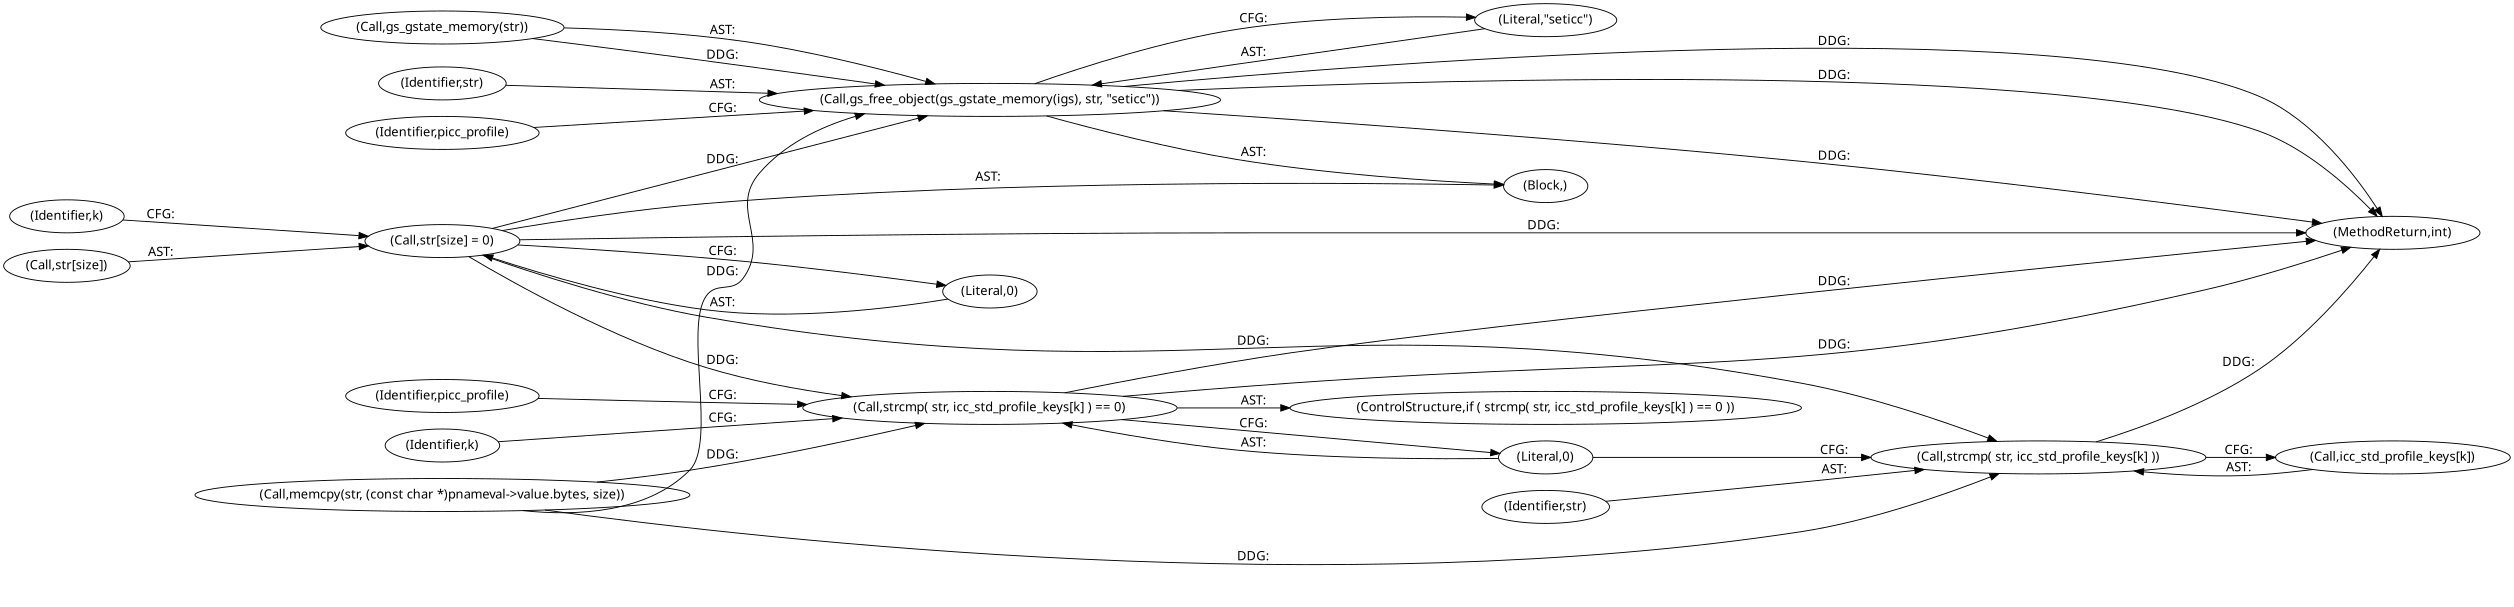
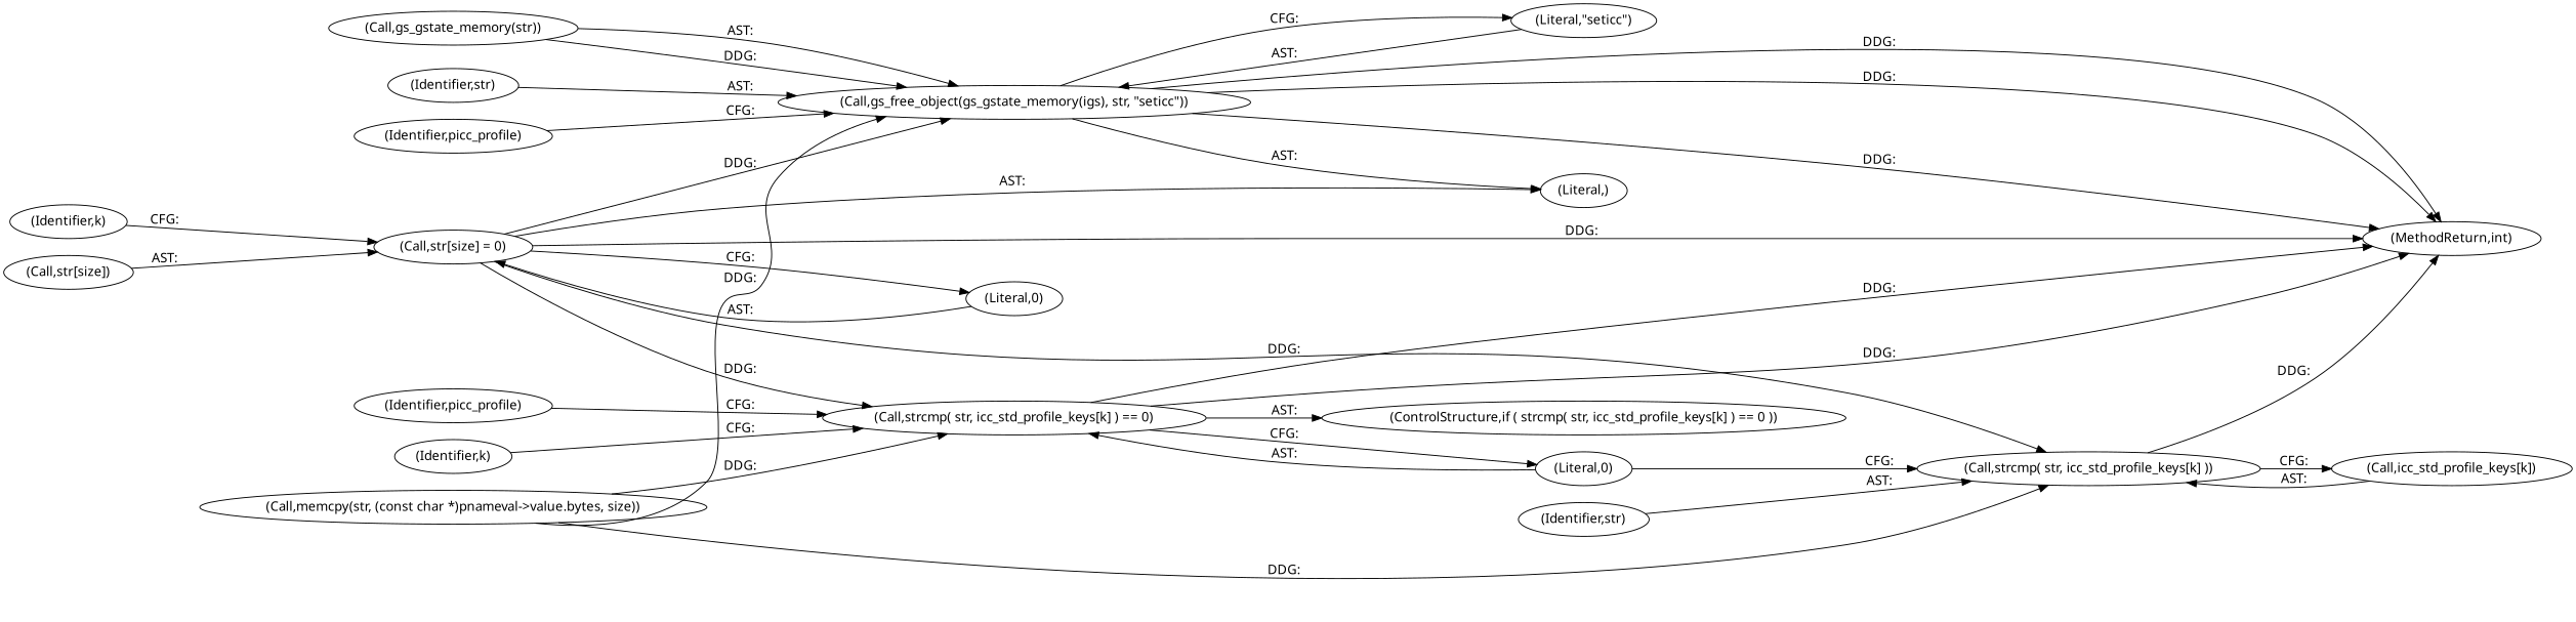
  digraph {
    fontname="Noto Sans"
    rankdir=LR
    node [fontname="Noto Sans"]
    edge [fontname="Noto Sans"]
    n1 [label="(Call,str[size] = 0)"]
    n2 [label="(Call,strcmp( str, icc_std_profile_keys[k] ) == 0)"]
    n3 [label="(Call,strcmp( str, icc_std_profile_keys[k] ))"]
    n4 [label="(Call,gs_free_object(gs_gstate_memory(igs), str, \"seticc\"))"]
    n5 [label="(MethodReturn,int)"]
-   n6 [label="(Block,)"]
+   n6 [label="(Literal,)"]
    n7 [label="(Literal,0)"]
    n8 [label="(Literal,0)"]
    n9 [label="(ControlStructure,if ( strcmp( str, icc_std_profile_keys[k] ) == 0 ))"]
    n10 [label="(Call,icc_std_profile_keys[k])"]
    n11 [label="(Literal,\"seticc\")"]
    n12 [label="(Identifier,picc_profile)"]
    n13 [label="(Call,memcpy(str, (const char *)pnameval->value.bytes, size))"]
    n14 [label="(Identifier,str)"]
    n15 [label="(Identifier,k)"]
    n16 [label="(Identifier,picc_profile)"]
    n17 [label="(Call,gs_gstate_memory(str))"]
    n18 [label="(Identifier,k)"]
    n19 [label="(Identifier,str)"]
    n20 [label="(Call,str[size])"]
    n1 -> n2 [label="DDG: "]
    n1 -> n3 [label="DDG: "]
    n1 -> n4 [label="DDG: "]
    n1 -> n5 [label="DDG: "]
    n1 -> n6 [label="AST: "]
    n1 -> n7 [label="CFG: "]
    n2 -> n5 [label="DDG: "]
    n2 -> n5 [label="DDG: "]
    n2 -> n8 [label="CFG: "]
    n2 -> n9 [label="AST: "]
    n3 -> n5 [label="DDG: "]
    n3 -> n10 [label="CFG: "]
    n4 -> n5 [label="DDG: "]
    n4 -> n5 [label="DDG: "]
    n4 -> n5 [label="DDG: "]
    n4 -> n6 [label="AST: "]
    n4 -> n11 [label="CFG: "]
    n7 -> n1 [label="AST: "]
    n8 -> n2 [label="AST: "]
    n8 -> n3 [label="CFG: "]
    n10 -> n3 [label="AST: "]
    n11 -> n4 [label="AST: "]
    n12 -> n2 [label="CFG: "]
    n13 -> n2 [label="DDG: "]
    n13 -> n3 [label="DDG: "]
    n13 -> n4 [label="DDG: "]
    n14 -> n4 [label="AST: "]
    n15 -> n2 [label="CFG: "]
    n16 -> n4 [label="CFG: "]
    n17 -> n4 [label="AST: "]
    n17 -> n4 [label="DDG: "]
    n18 -> n1 [label="CFG: "]
    n19 -> n3 [label="AST: "]
    n20 -> n1 [label="AST: "]
  }
